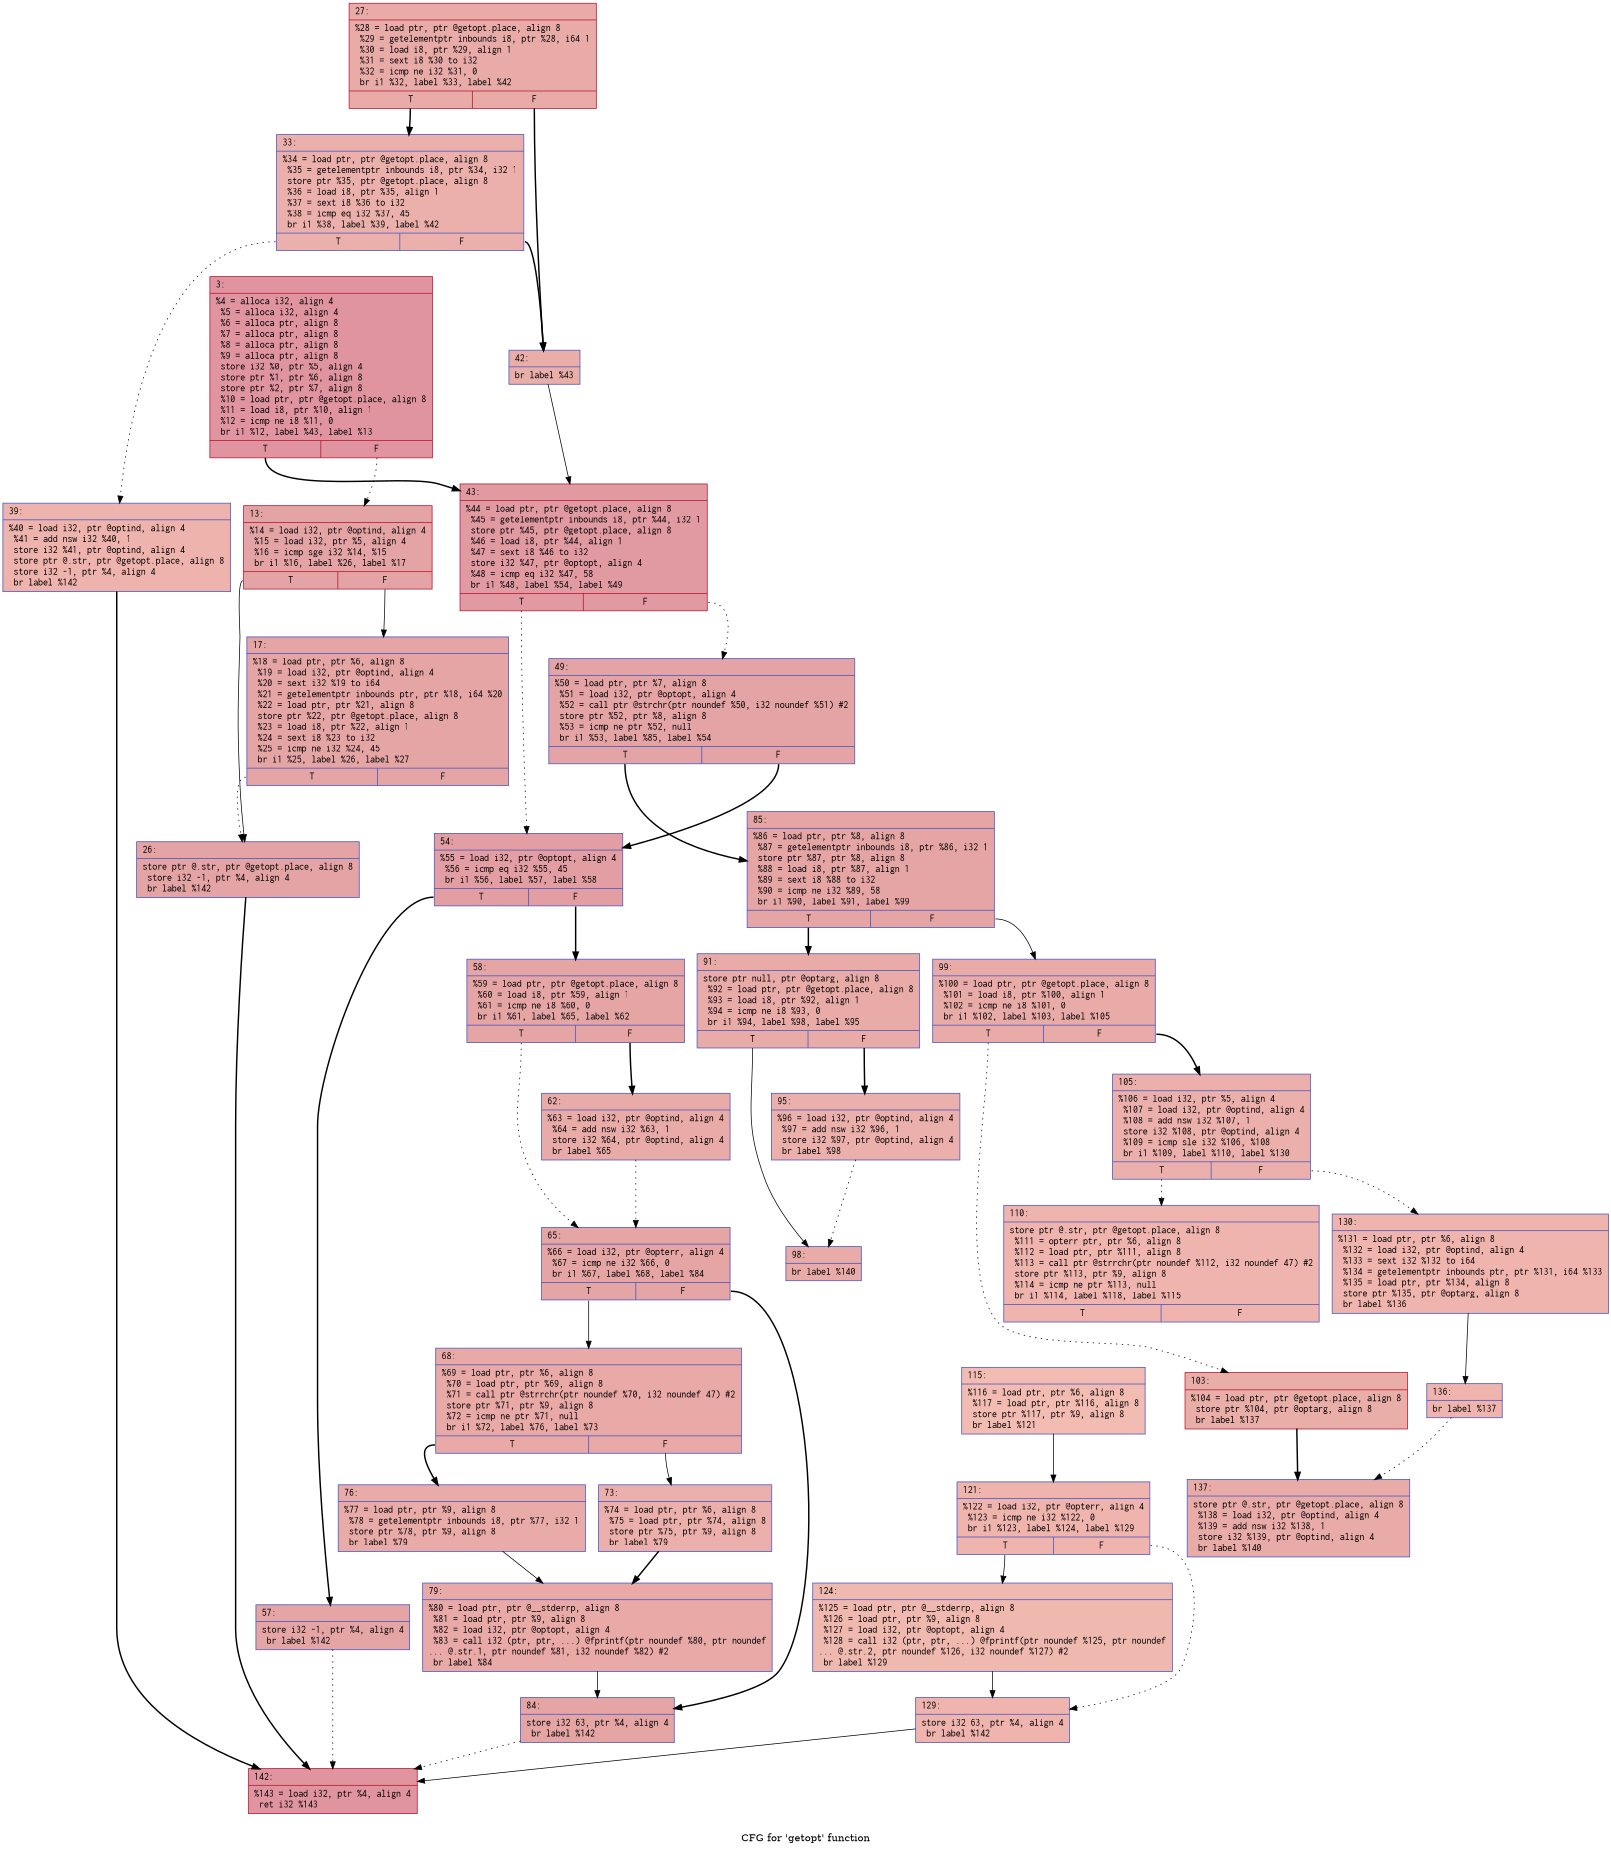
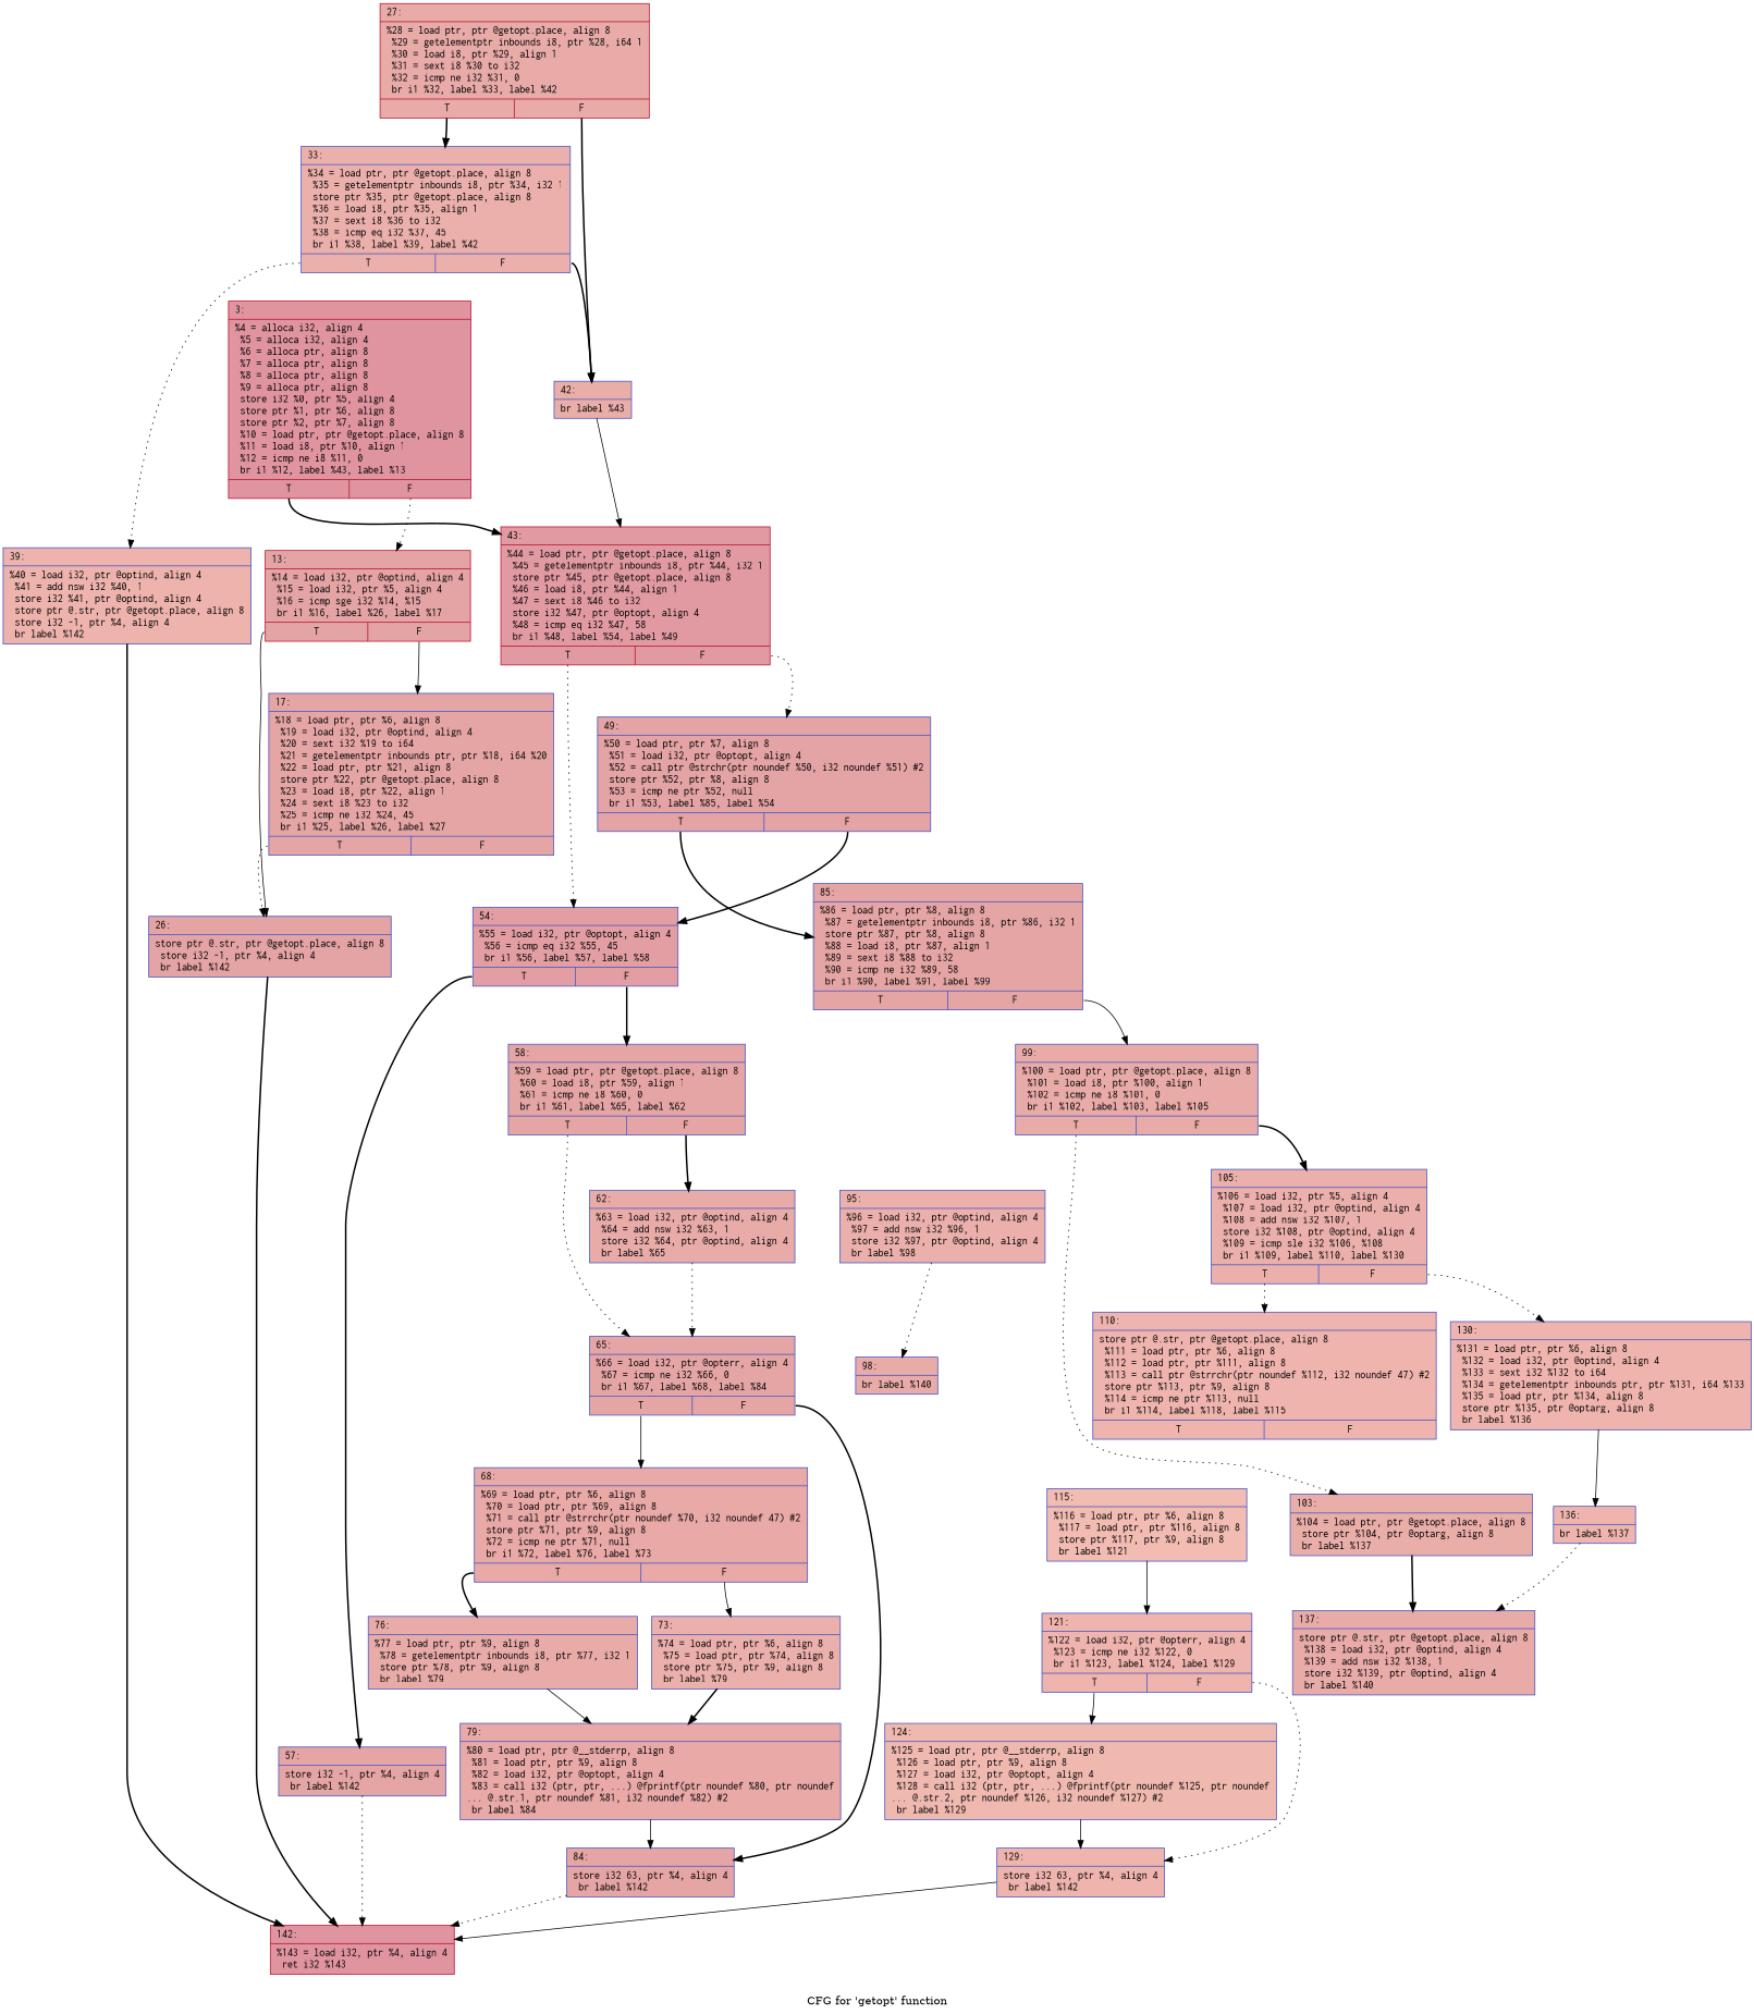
  digraph {
    label="CFG for 'getopt' function"
    node [color="#3d50c3ff" fillcolor="#cc403a70" fontname=Courier shape=record style=filled]
    edge [style=bold]
    n1 [color="#b70d28ff" fillcolor="#b70d2870" label="{3:\l|  %4 = alloca i32, align 4\l  %5 = alloca i32, align 4\l  %6 = alloca ptr, align 8\l  %7 = alloca ptr, align 8\l  %8 = alloca ptr, align 8\l  %9 = alloca ptr, align 8\l  store i32 %0, ptr %5, align 4\l  store ptr %1, ptr %6, align 8\l  store ptr %2, ptr %7, align 8\l  %10 = load ptr, ptr @getopt.place, align 8\l  %11 = load i8, ptr %10, align 1\l  %12 = icmp ne i8 %11, 0\l  br i1 %12, label %43, label %13\l|{<s0>T|<s1>F}}"]
    n2 [color="#b70d28ff" fillcolor="#bb1b2c70" label="{43:\l|  %44 = load ptr, ptr @getopt.place, align 8\l  %45 = getelementptr inbounds i8, ptr %44, i32 1\l  store ptr %45, ptr @getopt.place, align 8\l  %46 = load i8, ptr %44, align 1\l  %47 = sext i8 %46 to i32\l  store i32 %47, ptr @optopt, align 4\l  %48 = icmp eq i32 %47, 58\l  br i1 %48, label %54, label %49\l|{<s0>T|<s1>F}}"]
    n3 [color="#b70d28ff" fillcolor="#c32e3170" label="{13:\l|  %14 = load i32, ptr @optind, align 4\l  %15 = load i32, ptr %5, align 4\l  %16 = icmp sge i32 %14, %15\l  br i1 %16, label %26, label %17\l|{<s0>T|<s1>F}}"]
    n4 [fillcolor="#be242e70" label="{54:\l|  %55 = load i32, ptr @optopt, align 4\l  %56 = icmp eq i32 %55, 45\l  br i1 %56, label %57, label %58\l|{<s0>T|<s1>F}}"]
    n5 [fillcolor="#c32e3170" label="{49:\l|  %50 = load ptr, ptr %7, align 8\l  %51 = load i32, ptr @optopt, align 4\l  %52 = call ptr @strchr(ptr noundef %50, i32 noundef %51) #2\l  store ptr %52, ptr %8, align 8\l  %53 = icmp ne ptr %52, null\l  br i1 %53, label %85, label %54\l|{<s0>T|<s1>F}}"]
    n6 [fillcolor="#c32e3170" label="{26:\l|  store ptr @.str, ptr @getopt.place, align 8\l  store i32 -1, ptr %4, align 4\l  br label %142\l}"]
    n7 [fillcolor="#c5333470" label="{17:\l|  %18 = load ptr, ptr %6, align 8\l  %19 = load i32, ptr @optind, align 4\l  %20 = sext i32 %19 to i64\l  %21 = getelementptr inbounds ptr, ptr %18, i64 %20\l  %22 = load ptr, ptr %21, align 8\l  store ptr %22, ptr @getopt.place, align 8\l  %23 = load i8, ptr %22, align 1\l  %24 = sext i8 %23 to i32\l  %25 = icmp ne i32 %24, 45\l  br i1 %25, label %26, label %27\l|{<s0>T|<s1>F}}"]
    n8 [fillcolor="#c5333470" label="{57:\l|  store i32 -1, ptr %4, align 4\l  br label %142\l}"]
    n9 [fillcolor="#c5333470" label="{58:\l|  %59 = load ptr, ptr @getopt.place, align 8\l  %60 = load i8, ptr %59, align 1\l  %61 = icmp ne i8 %60, 0\l  br i1 %61, label %65, label %62\l|{<s0>T|<s1>F}}"]
    n10 [fillcolor="#c5333470" label="{85:\l|  %86 = load ptr, ptr %8, align 8\l  %87 = getelementptr inbounds i8, ptr %86, i32 1\l  store ptr %87, ptr %8, align 8\l  %88 = load i8, ptr %87, align 1\l  %89 = sext i8 %88 to i32\l  %90 = icmp ne i32 %89, 58\l  br i1 %90, label %91, label %99\l|{<s0>T|<s1>F}}"]
    n11 [color="#b70d28ff" fillcolor="#b70d2870" label="{142:\l|  %143 = load i32, ptr %4, align 4\l  ret i32 %143\l}"]
    n12 [color="#b70d28ff" label="{27:\l|  %28 = load ptr, ptr @getopt.place, align 8\l  %29 = getelementptr inbounds i8, ptr %28, i64 1\l  %30 = load i8, ptr %29, align 1\l  %31 = sext i8 %30 to i32\l  %32 = icmp ne i32 %31, 0\l  br i1 %32, label %33, label %42\l|{<s0>T|<s1>F}}"]
    n13 [fillcolor="#d24b4070" label="{33:\l|  %34 = load ptr, ptr @getopt.place, align 8\l  %35 = getelementptr inbounds i8, ptr %34, i32 1\l  store ptr %35, ptr @getopt.place, align 8\l  %36 = load i8, ptr %35, align 1\l  %37 = sext i8 %36 to i32\l  %38 = icmp eq i32 %37, 45\l  br i1 %38, label %39, label %42\l|{<s0>T|<s1>F}}"]
    n14 [fillcolor="#d0473d70" label="{42:\l|  br label %43\l}"]
    n15 [fillcolor="#d6524470" label="{39:\l|  %40 = load i32, ptr @optind, align 4\l  %41 = add nsw i32 %40, 1\l  store i32 %41, ptr @optind, align 4\l  store ptr @.str, ptr @getopt.place, align 8\l  store i32 -1, ptr %4, align 4\l  br label %142\l}"]
    n16 [fillcolor="#c5333470" label="{65:\l|  %66 = load i32, ptr @opterr, align 4\l  %67 = icmp ne i32 %66, 0\l  br i1 %67, label %68, label %84\l|{<s0>T|<s1>F}}"]
    n17 [label="{62:\l|  %63 = load i32, ptr @optind, align 4\l  %64 = add nsw i32 %63, 1\l  store i32 %64, ptr @optind, align 4\l  br label %65\l}"]
-   n18 [label="{91:\l|  store ptr null, ptr @optarg, align 8\l  %92 = load ptr, ptr @getopt.place, align 8\l  %93 = load i8, ptr %92, align 1\l  %94 = icmp ne i8 %93, 0\l  br i1 %94, label %98, label %95\l|{<s0>T|<s1>F}}"]
    n19 [label="{99:\l|  %100 = load ptr, ptr @getopt.place, align 8\l  %101 = load i8, ptr %100, align 1\l  %102 = icmp ne i8 %101, 0\l  br i1 %102, label %103, label %105\l|{<s0>T|<s1>F}}"]
    n20 [label="{98:\l|  br label %140\l}"]
    n21 [fillcolor="#d24b4070" label="{95:\l|  %96 = load i32, ptr @optind, align 4\l  %97 = add nsw i32 %96, 1\l  store i32 %97, ptr @optind, align 4\l  br label %98\l}"]
-   n22 [color="#b70d28ff" fillcolor="#d0473d70" label="{103:\l|  %104 = load ptr, ptr @getopt.place, align 8\l  store ptr %104, ptr @optarg, align 8\l  br label %137\l}"]
+   n22 [fillcolor="#d0473d70" label="{103:\l|  %104 = load ptr, ptr @getopt.place, align 8\l  store ptr %104, ptr @optarg, align 8\l  br label %137\l}"]
    n23 [fillcolor="#d24b4070" label="{105:\l|  %106 = load i32, ptr %5, align 4\l  %107 = load i32, ptr @optind, align 4\l  %108 = add nsw i32 %107, 1\l  store i32 %108, ptr @optind, align 4\l  %109 = icmp sle i32 %106, %108\l  br i1 %109, label %110, label %130\l|{<s0>T|<s1>F}}"]
    n24 [fillcolor="#ca3b3770" label="{68:\l|  %69 = load ptr, ptr %6, align 8\l  %70 = load ptr, ptr %69, align 8\l  %71 = call ptr @strrchr(ptr noundef %70, i32 noundef 47) #2\l  store ptr %71, ptr %9, align 8\l  %72 = icmp ne ptr %71, null\l  br i1 %72, label %76, label %73\l|{<s0>T|<s1>F}}"]
    n25 [fillcolor="#c5333470" label="{84:\l|  store i32 63, ptr %4, align 4\l  br label %142\l}"]
    n26 [label="{76:\l|  %77 = load ptr, ptr %9, align 8\l  %78 = getelementptr inbounds i8, ptr %77, i32 1\l  store ptr %78, ptr %9, align 8\l  br label %79\l}"]
    n27 [fillcolor="#d24b4070" label="{73:\l|  %74 = load ptr, ptr %6, align 8\l  %75 = load ptr, ptr %74, align 8\l  store ptr %75, ptr %9, align 8\l  br label %79\l}"]
    n28 [fillcolor="#ca3b3770" label="{79:\l|  %80 = load ptr, ptr @__stderrp, align 8\l  %81 = load ptr, ptr %9, align 8\l  %82 = load i32, ptr @optopt, align 4\l  %83 = call i32 (ptr, ptr, ...) @fprintf(ptr noundef %80, ptr noundef\l... @.str.1, ptr noundef %81, i32 noundef %82) #2\l  br label %84\l}"]
    n29 [label="{137:\l|  store ptr @.str, ptr @getopt.place, align 8\l  %138 = load i32, ptr @optind, align 4\l  %139 = add nsw i32 %138, 1\l  store i32 %139, ptr @optind, align 4\l  br label %140\l}"]
-   n30 [fillcolor="#d8564670" label="{110:\l|  store ptr @.str, ptr @getopt.place, align 8\l  %111 = opterr ptr, ptr %6, align 8\l  %112 = load ptr, ptr %111, align 8\l  %113 = call ptr @strrchr(ptr noundef %112, i32 noundef 47) #2\l  store ptr %113, ptr %9, align 8\l  %114 = icmp ne ptr %113, null\l  br i1 %114, label %118, label %115\l|{<s0>T|<s1>F}}"]
+   n30 [fillcolor="#d8564670" label="{110:\l|  store ptr @.str, ptr @getopt.place, align 8\l  %111 = load ptr, ptr %6, align 8\l  %112 = load ptr, ptr %111, align 8\l  %113 = call ptr @strrchr(ptr noundef %112, i32 noundef 47) #2\l  store ptr %113, ptr %9, align 8\l  %114 = icmp ne ptr %113, null\l  br i1 %114, label %118, label %115\l|{<s0>T|<s1>F}}"]
    n31 [fillcolor="#d8564670" label="{130:\l|  %131 = load ptr, ptr %6, align 8\l  %132 = load i32, ptr @optind, align 4\l  %133 = sext i32 %132 to i64\l  %134 = getelementptr inbounds ptr, ptr %131, i64 %133\l  %135 = load ptr, ptr %134, align 8\l  store ptr %135, ptr @optarg, align 8\l  br label %136\l}"]
    n32 [fillcolor="#d8564670" label="{136:\l|  br label %137\l}"]
    n33 [fillcolor="#e1675170" label="{115:\l|  %116 = load ptr, ptr %6, align 8\l  %117 = load ptr, ptr %116, align 8\l  store ptr %117, ptr %9, align 8\l  br label %121\l}"]
    n34 [fillcolor="#d8564670" label="{121:\l|  %122 = load i32, ptr @opterr, align 4\l  %123 = icmp ne i32 %122, 0\l  br i1 %123, label %124, label %129\l|{<s0>T|<s1>F}}"]
    n35 [fillcolor="#de614d70" label="{124:\l|  %125 = load ptr, ptr @__stderrp, align 8\l  %126 = load ptr, ptr %9, align 8\l  %127 = load i32, ptr @optopt, align 4\l  %128 = call i32 (ptr, ptr, ...) @fprintf(ptr noundef %125, ptr noundef\l... @.str.2, ptr noundef %126, i32 noundef %127) #2\l  br label %129\l}"]
    n36 [fillcolor="#d8564670" label="{129:\l|  store i32 63, ptr %4, align 4\l  br label %142\l}"]
    n1 -> n2 [tailport=s0]
    n1 -> n3 [style=dotted tailport=s1]
    n2 -> n4 [style=dotted tailport=s0]
    n2 -> n5 [style=dotted tailport=s1]
    n3 -> n6 [style=solid tailport=s0]
    n3 -> n7 [style=solid tailport=s1]
    n4 -> n8 [tailport=s0]
    n4 -> n9 [tailport=s1]
    n5 -> n4 [tailport=s1]
    n5 -> n10 [tailport=s0]
    n6 -> n11
    n7 -> n6 [style=dotted tailport=s0]
    n8 -> n11 [style=dotted]
    n9 -> n16 [style=dotted tailport=s0]
    n9 -> n17 [tailport=s1]
-   n10 -> n18 [tailport=s0]
    n10 -> n19 [style=solid tailport=s1]
    n12 -> n13 [tailport=s0]
    n12 -> n14 [tailport=s1]
    n13 -> n14 [tailport=s1]
    n13 -> n15 [style=dotted tailport=s0]
    n14 -> n2 [style=solid]
    n15 -> n11
    n16 -> n24 [style=solid tailport=s0]
    n16 -> n25 [tailport=s1]
    n17 -> n16 [style=dotted]
-   n18 -> n20 [style=solid tailport=s0]
-   n18 -> n21 [tailport=s1]
    n19 -> n22 [style=dotted tailport=s0]
    n19 -> n23 [tailport=s1]
    n21 -> n20 [style=dotted]
    n22 -> n29
    n23 -> n30 [style=dotted tailport=s0]
    n23 -> n31 [style=dotted tailport=s1]
    n24 -> n26 [tailport=s0]
    n24 -> n27 [style=solid tailport=s1]
    n25 -> n11 [style=dotted]
    n26 -> n28 [style=solid]
    n27 -> n28
    n28 -> n25 [style=solid]
    n31 -> n32 [style=solid]
    n32 -> n29 [style=dotted]
    n33 -> n34 [style=solid]
    n34 -> n35 [style=solid tailport=s0]
    n34 -> n36 [style=dotted tailport=s1]
    n35 -> n36 [style=solid]
    n36 -> n11 [style=solid]
  }
